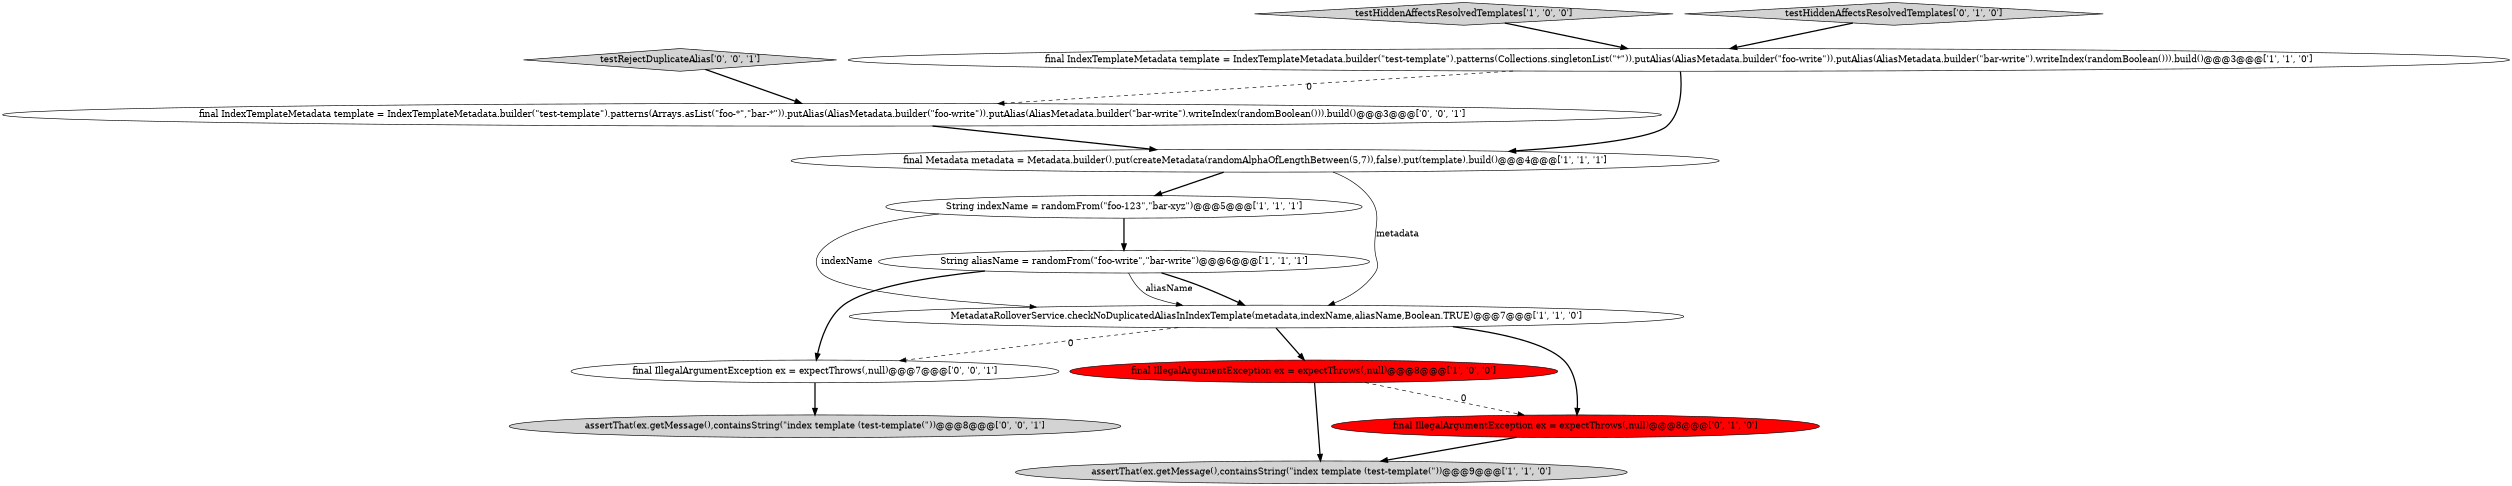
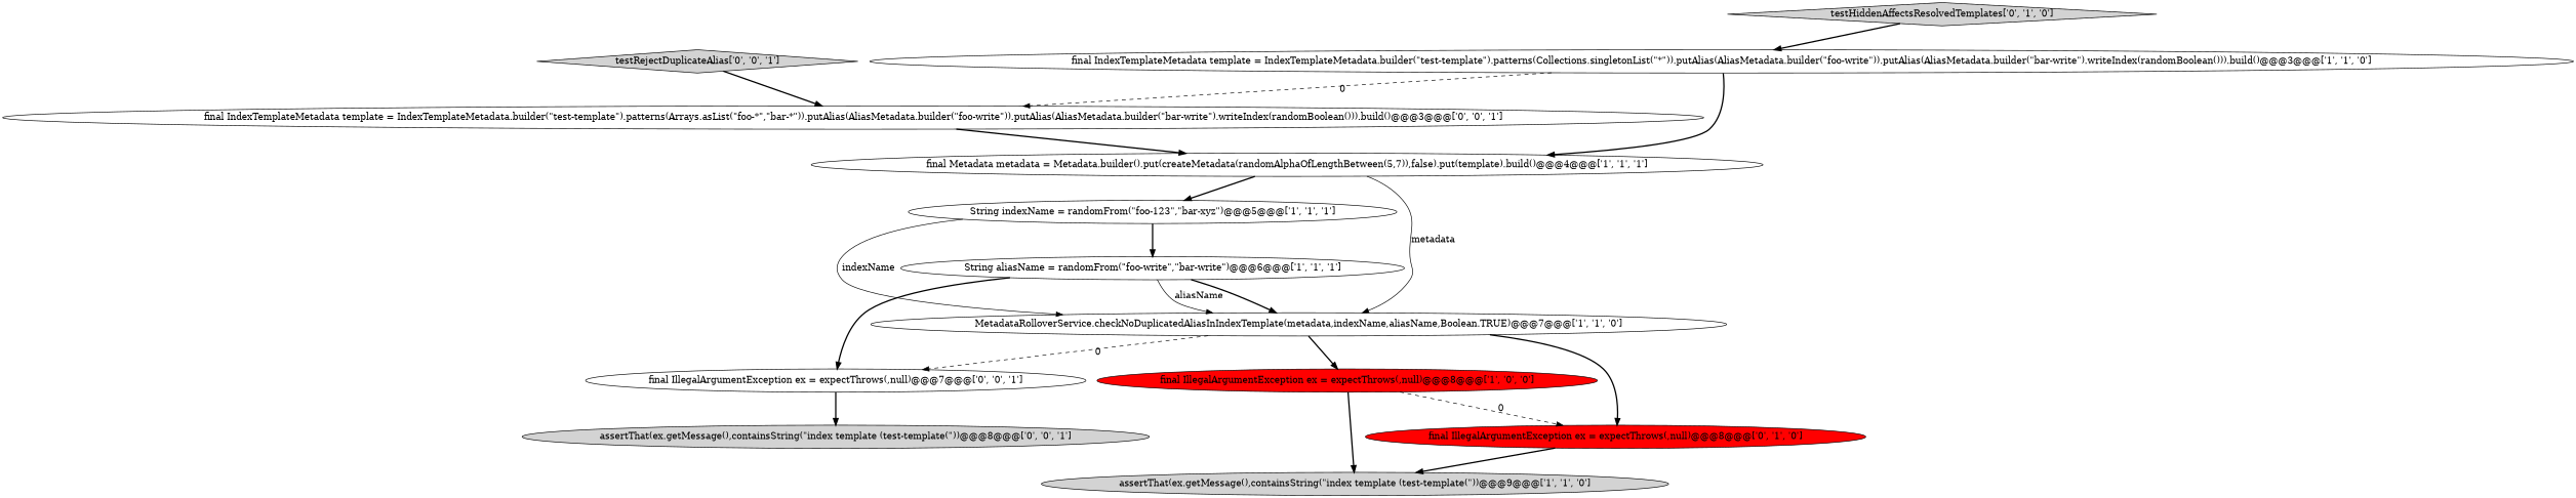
  digraph {
    node [fillcolor=white shape=ellipse style=filled]
    edge [style=bold]
    n1 [fillcolor=lightgray label="assertThat(ex.getMessage(),containsString(\"index template (test-template(\"))@@@8@@@['0', '0', '1']"]
    n2 [label="final Metadata metadata = Metadata.builder().put(createMetadata(randomAlphaOfLengthBetween(5,7)),false).put(template).build()@@@4@@@['1', '1', '1']"]
    n3 [label="MetadataRolloverService.checkNoDuplicatedAliasInIndexTemplate(metadata,indexName,aliasName,Boolean.TRUE)@@@7@@@['1', '1', '0']"]
    n4 [label="String indexName = randomFrom(\"foo-123\",\"bar-xyz\")@@@5@@@['1', '1', '1']"]
    n5 [label="final IndexTemplateMetadata template = IndexTemplateMetadata.builder(\"test-template\").patterns(Arrays.asList(\"foo-*\",\"bar-*\")).putAlias(AliasMetadata.builder(\"foo-write\")).putAlias(AliasMetadata.builder(\"bar-write\").writeIndex(randomBoolean())).build()@@@3@@@['0', '0', '1']"]
    n6 [fillcolor=red label="final IllegalArgumentException ex = expectThrows(,null)@@@8@@@['0', '1', '0']"]
    n7 [label="final IllegalArgumentException ex = expectThrows(,null)@@@7@@@['0', '0', '1']"]
    n8 [fillcolor=red label="final IllegalArgumentException ex = expectThrows(,null)@@@8@@@['1', '0', '0']"]
    n9 [label="final IndexTemplateMetadata template = IndexTemplateMetadata.builder(\"test-template\").patterns(Collections.singletonList(\"*\")).putAlias(AliasMetadata.builder(\"foo-write\")).putAlias(AliasMetadata.builder(\"bar-write\").writeIndex(randomBoolean())).build()@@@3@@@['1', '1', '0']"]
-   n10 [fillcolor=lightgray label="testHiddenAffectsResolvedTemplates['1', '0', '0']" shape=diamond]
    n11 [label="String aliasName = randomFrom(\"foo-write\",\"bar-write\")@@@6@@@['1', '1', '1']"]
    n12 [fillcolor=lightgray label="testRejectDuplicateAlias['0', '0', '1']" shape=diamond]
    n13 [fillcolor=lightgray label="assertThat(ex.getMessage(),containsString(\"index template (test-template(\"))@@@9@@@['1', '1', '0']"]
    n14 [fillcolor=lightgray label="testHiddenAffectsResolvedTemplates['0', '1', '0']" shape=diamond]
    n2 -> n3 [label=metadata style=solid]
    n2 -> n4
    n3 -> n6
    n3 -> n7 [label=0 style=dashed]
    n3 -> n8
    n4 -> n3 [label=indexName style=solid]
    n4 -> n11
    n5 -> n2
    n6 -> n13
    n7 -> n1
    n8 -> n6 [label=0 style=dashed]
    n8 -> n13
    n9 -> n2
    n9 -> n5 [label=0 style=dashed]
-   n10 -> n9
    n11 -> n3
    n11 -> n3 [label=aliasName style=solid]
    n11 -> n7
    n12 -> n5
    n14 -> n9
  }
